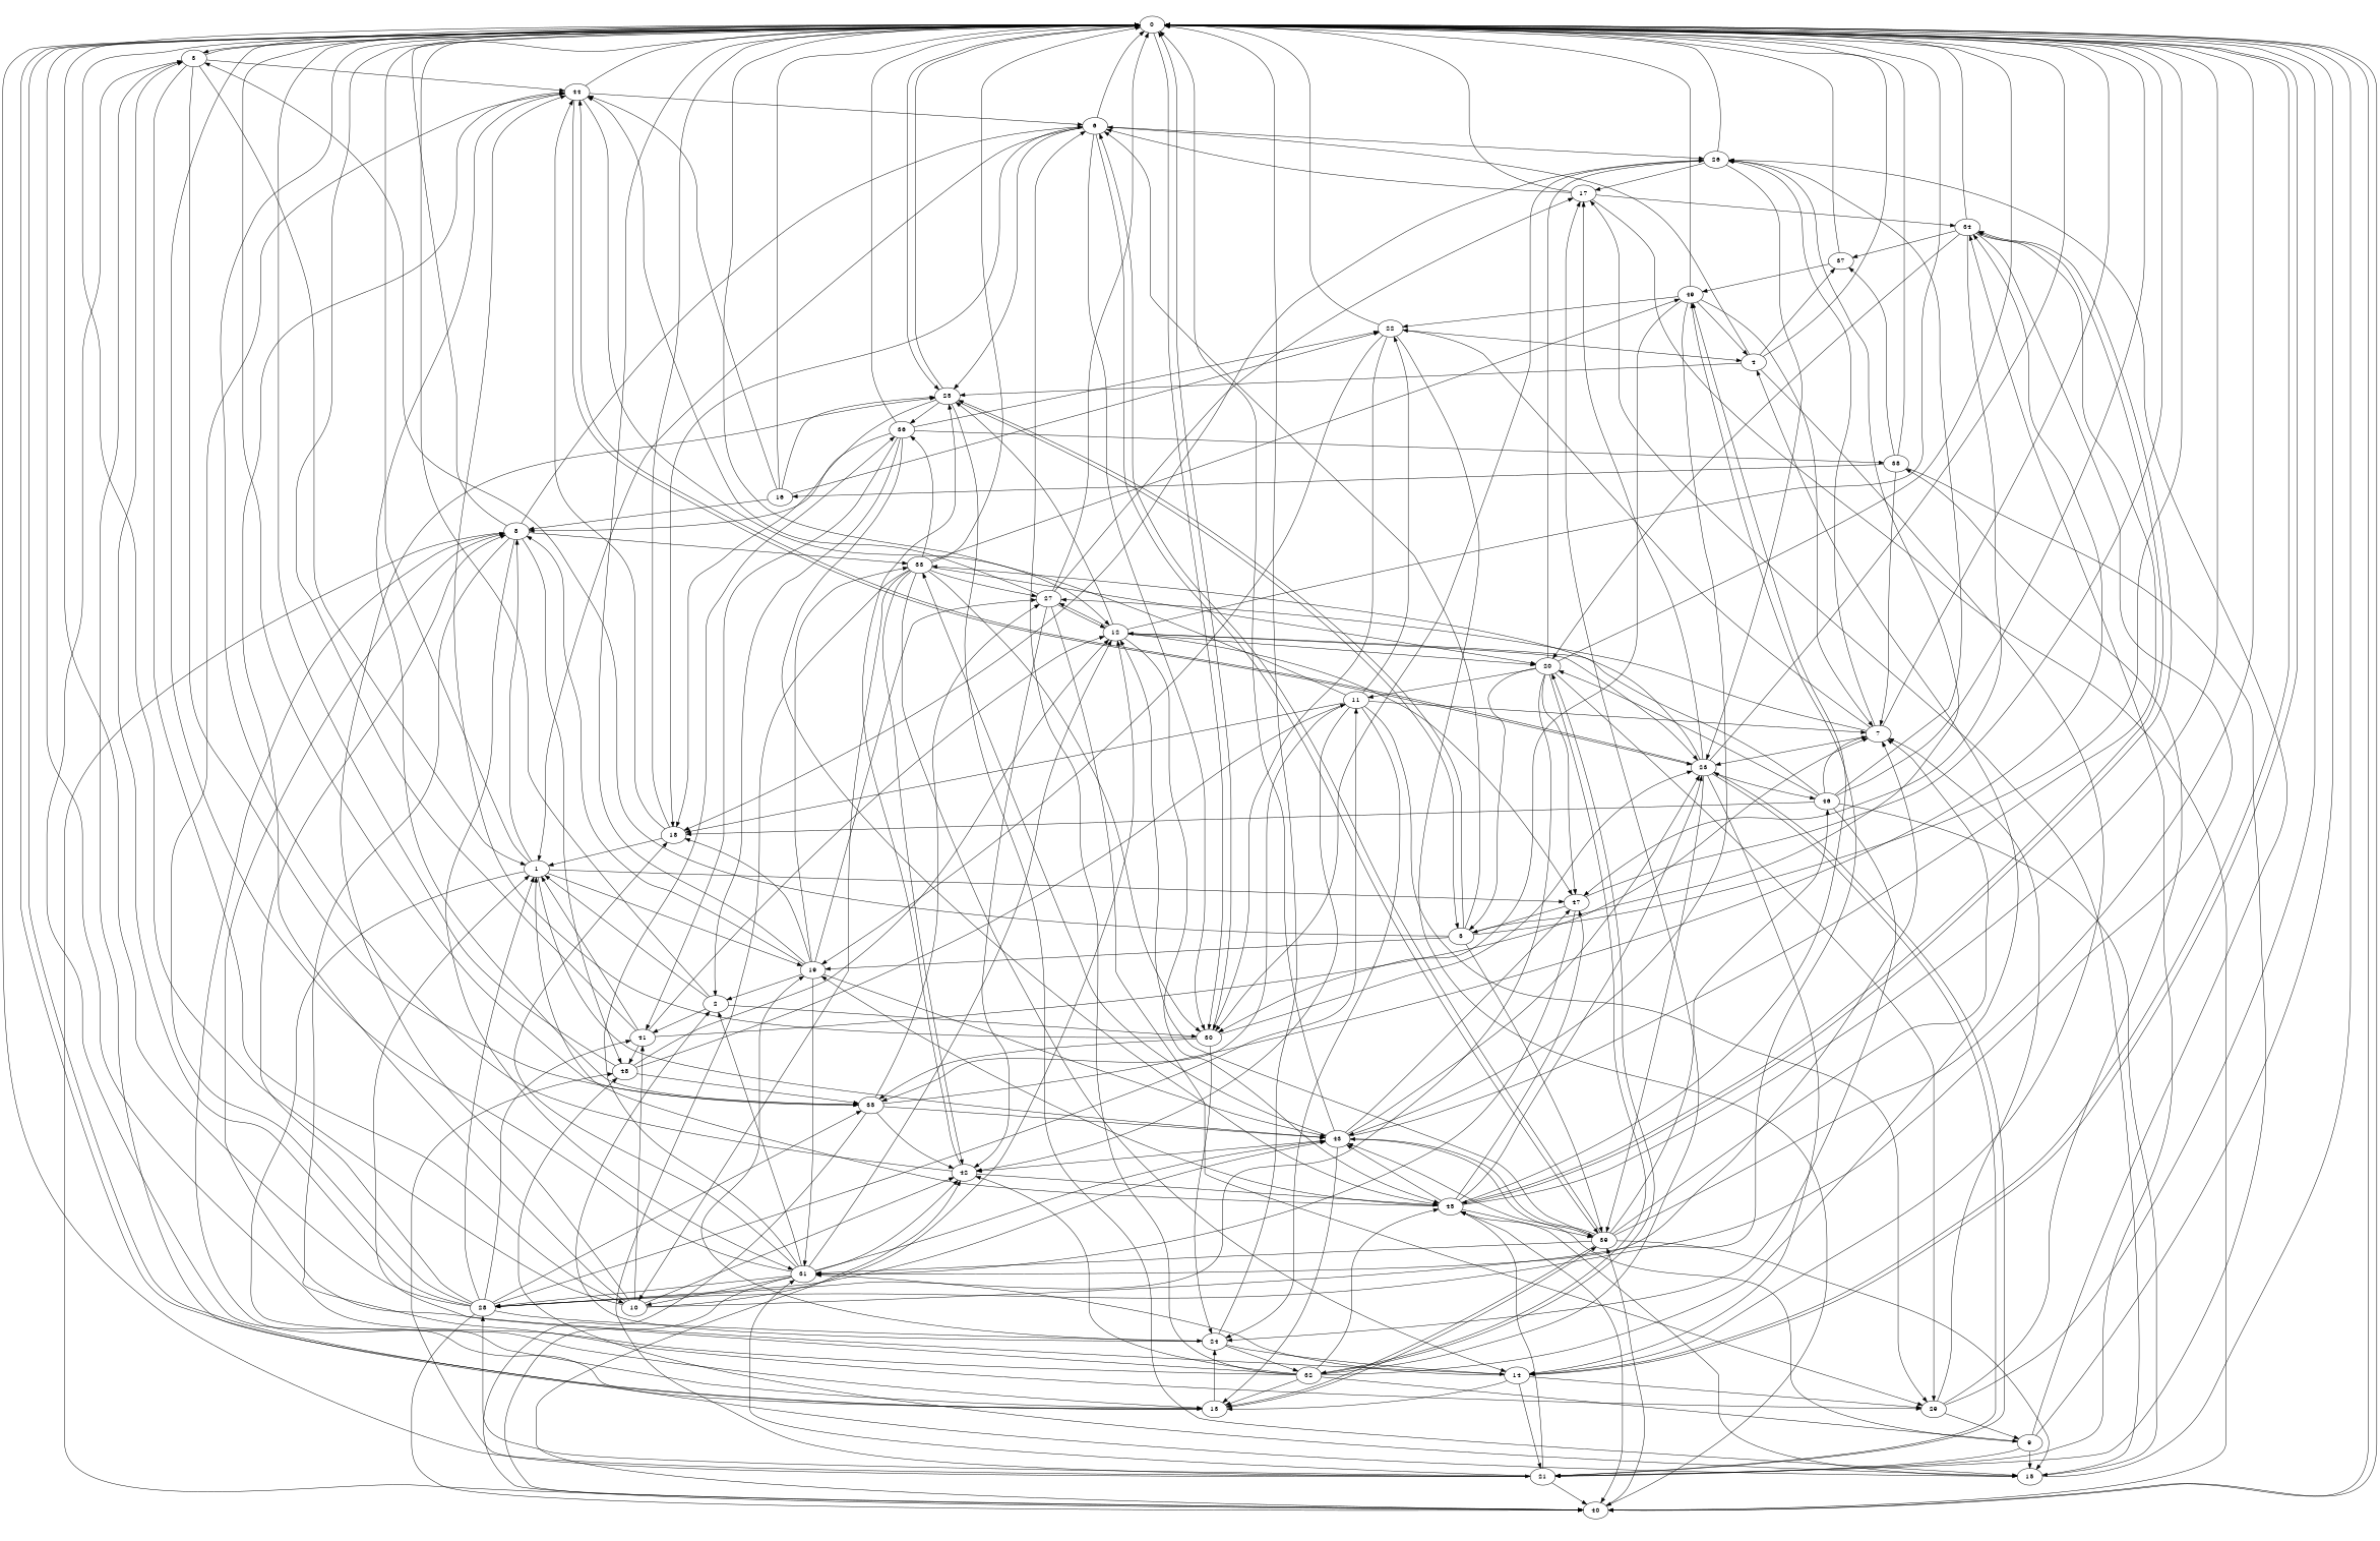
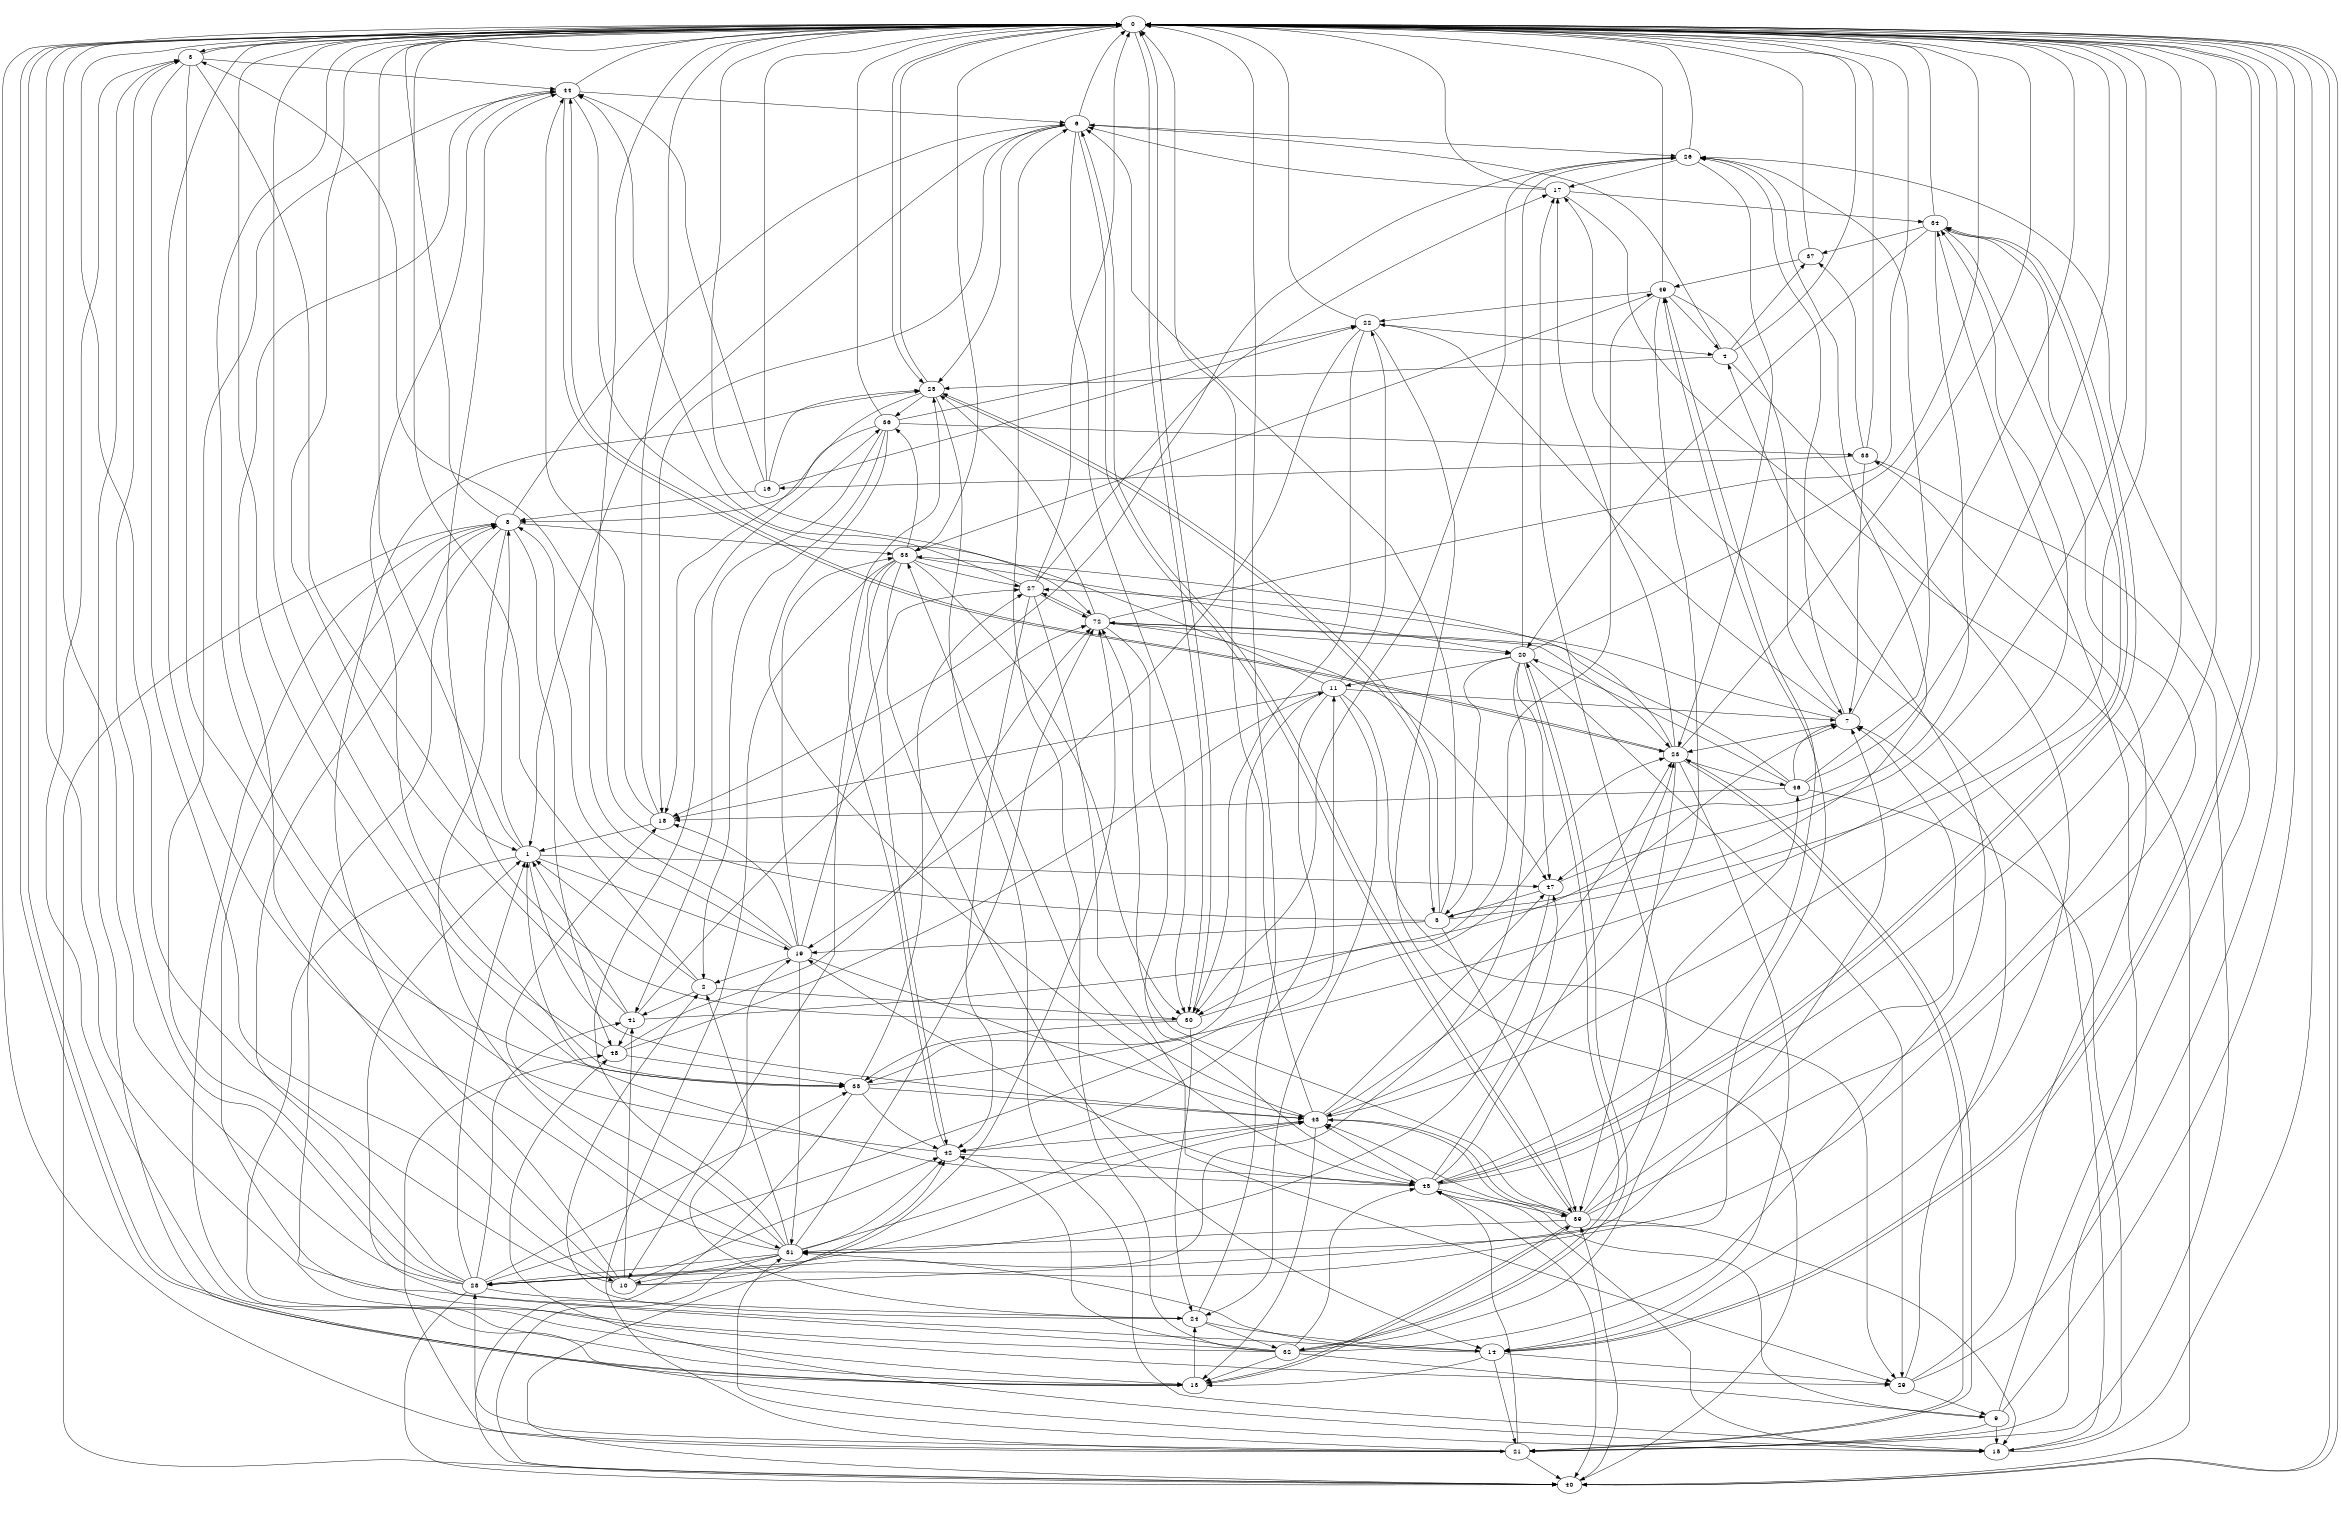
  strict digraph {
    node [component_delay=3]
    edge [wire_delay=1]
    0
    3
    13
    14
    25
    30
    40
    1
    10
    15
    35
    44
    8
    39
    24
    29
    31
    21
    5
    18
    36
    23
    42
    19
    43
    47
    41
-   12
+   12 [label=72]
    49
    48
    45
    17
    32
    6
    4
    9
    20
    27
    34
    33
    7
    46
    2
    38
    28
    26
    22
    11
    37
    16
    0 -> 3
    0 -> 13
    0 -> 14
    0 -> 25
    0 -> 30
    0 -> 40
    3 -> 0
    3 -> 1
    3 -> 10
    3 -> 15
    3 -> 35
    3 -> 44
    13 -> 0
    13 -> 3
    13 -> 8
    13 -> 39
    13 -> 24
    14 -> 0
    14 -> 13
    14 -> 8
    14 -> 29
    14 -> 31
    14 -> 21
    25 -> 0
    25 -> 15
    25 -> 5
    25 -> 18
    25 -> 36
    30 -> 0
    30 -> 35
    30 -> 44
    30 -> 24
    30 -> 23
    40 -> 0
    40 -> 39
    40 -> 42
    1 -> 0
    1 -> 13
    1 -> 8
    1 -> 19
    1 -> 43
    1 -> 47
    10 -> 0
    10 -> 25
    10 -> 44
    10 -> 42
    10 -> 41
    10 -> 12
    10 -> 49
    15 -> 0
    15 -> 48
    15 -> 45
    15 -> 17
    35 -> 0
    35 -> 40
    35 -> 42
    35 -> 43
    35 -> 27
    35 -> 34
    44 -> 0
    44 -> 35
    44 -> 23
    44 -> 12
    44 -> 6
    8 -> 0
    8 -> 40
    8 -> 29
    8 -> 31
    8 -> 48
    8 -> 6
    8 -> 33
    39 -> 0
    39 -> 13
    39 -> 15
    39 -> 31
    39 -> 43
    39 -> 12
    39 -> 6
    39 -> 7
    39 -> 46
    24 -> 0
    24 -> 14
    24 -> 19
    24 -> 32
    24 -> 2
    29 -> 0
    29 -> 9
    29 -> 7
    29 -> 38
    31 -> 0
    31 -> 40
    31 -> 10
    31 -> 18
    31 -> 36
    31 -> 42
    31 -> 43
    31 -> 12
    31 -> 7
    31 -> 2
    31 -> 28
    21 -> 0
    21 -> 40
    21 -> 31
    21 -> 23
    21 -> 48
    21 -> 45
    21 -> 34
    21 -> 28
    5 -> 0
    5 -> 3
    5 -> 25
    5 -> 39
    5 -> 19
    5 -> 6
    5 -> 26
    18 -> 0
    18 -> 1
    18 -> 44
    36 -> 0
    36 -> 8
    36 -> 41
    36 -> 45
    36 -> 2
    36 -> 38
    36 -> 22
    23 -> 0
    23 -> 14
    23 -> 44
    23 -> 39
    23 -> 21
    23 -> 17
    23 -> 33
    23 -> 46
    42 -> 0
    42 -> 25
    42 -> 45
    19 -> 0
    19 -> 8
    19 -> 31
    19 -> 18
    19 -> 43
    19 -> 27
    19 -> 33
    19 -> 2
    43 -> 0
    43 -> 13
    43 -> 39
    43 -> 23
    43 -> 42
    43 -> 47
    43 -> 34
    43 -> 33
    47 -> 0
    47 -> 31
    47 -> 5
    41 -> 0
    41 -> 1
    41 -> 12
    41 -> 48
    41 -> 7
    12 -> 0
    12 -> 25
    12 -> 23
    12 -> 47
    12 -> 45
    12 -> 20
    12 -> 27
    49 -> 0
    49 -> 30
    49 -> 43
    49 -> 4
    49 -> 7
    49 -> 22
    48 -> 0
    48 -> 35
    48 -> 12
    48 -> 11
    45 -> 0
    45 -> 40
    45 -> 1
    45 -> 39
    45 -> 23
    45 -> 19
    45 -> 43
    45 -> 47
    45 -> 49
    45 -> 34
    17 -> 0
    17 -> 40
    17 -> 6
    17 -> 34
    32 -> 0
    32 -> 13
    32 -> 1
    32 -> 42
    32 -> 45
    32 -> 17
    32 -> 6
    32 -> 4
    32 -> 9
    32 -> 20
    6 -> 0
    6 -> 25
    6 -> 30
    6 -> 1
    6 -> 39
    6 -> 18
    6 -> 26
    4 -> 0
    4 -> 14
    4 -> 25
    4 -> 6
    4 -> 37
    9 -> 0
    9 -> 15
    9 -> 21
    9 -> 43
    9 -> 26
    20 -> 0
    20 -> 29
    20 -> 5
    20 -> 47
    20 -> 32
    20 -> 28
    20 -> 26
    20 -> 11
    27 -> 0
    27 -> 44
    27 -> 29
    27 -> 42
    27 -> 12
    27 -> 17
    34 -> 0
    34 -> 47
    34 -> 45
    34 -> 20
    34 -> 28
    34 -> 37
-   33 -> 0
+   0 -> 33
    33 -> 14
    33 -> 30
    33 -> 10
    33 -> 21
    33 -> 36
    33 -> 42
    33 -> 49
    33 -> 20
    33 -> 27
    7 -> 0
    7 -> 23
    7 -> 27
    7 -> 26
    7 -> 22
    46 -> 0
    46 -> 15
-   46 -> 24
    46 -> 18
    46 -> 12
    46 -> 20
    46 -> 7
    46 -> 26
    2 -> 0
    2 -> 30
    2 -> 1
    2 -> 41
    38 -> 0
    38 -> 21
    38 -> 7
    38 -> 37
    38 -> 16
    28 -> 0
    28 -> 3
    28 -> 40
    28 -> 1
    28 -> 35
    28 -> 44
    28 -> 8
    28 -> 24
    28 -> 43
    28 -> 41
    28 -> 11
    26 -> 0
    26 -> 30
    26 -> 18
    26 -> 23
    26 -> 17
    22 -> 0
    22 -> 30
    22 -> 40
    22 -> 19
    22 -> 4
    11 -> 0
    11 -> 35
    11 -> 24
    11 -> 29
    11 -> 18
    11 -> 42
    11 -> 7
    11 -> 22
    37 -> 0
    37 -> 49
    16 -> 0
    16 -> 25
    16 -> 44
    16 -> 8
    16 -> 22
  }
